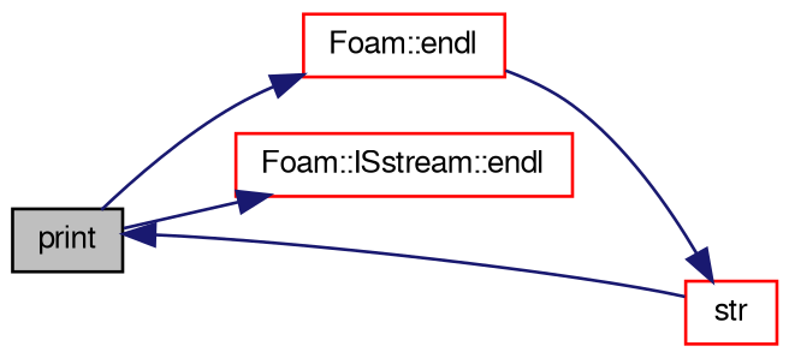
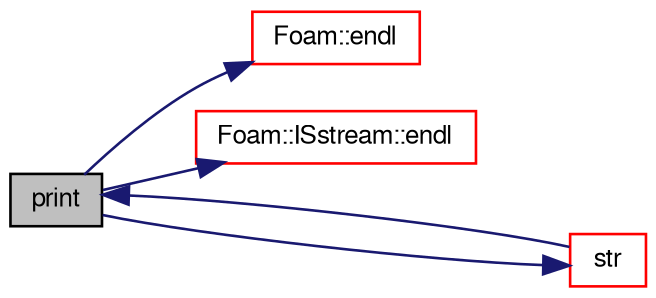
  digraph {
    rankdir=LR
    node [color=red fontname=FreeSans fontsize=10 shape=record]
    edge [color=midnightblue fontname=FreeSans fontsize=10 labelfontname=FreeSans labelfontsize=10 style=solid]
    n1 [color=black fillcolor=grey75 fontcolor=black height=0.2 label=print style=filled width=0.4]
    n2 [height=0.2 label="Foam::endl" width=0.4]
    n3 [height=0.2 label="Foam::ISstream::endl" width=0.4]
    n4 [height=0.2 label=str width=0.4]
    n1 -> n2
    n1 -> n3
-   n2 -> n4
+   n1 -> n4
    n4 -> n1
  }
